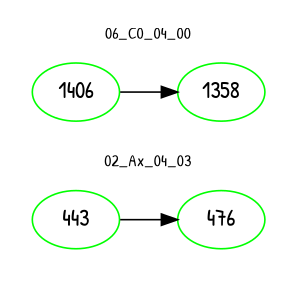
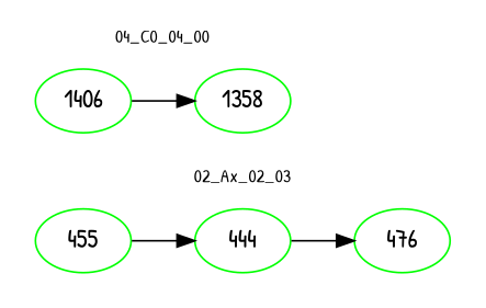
  digraph {
    fontname="Patrick Hand"
    rankdir=LR
    node [color=green fontname="Patrick Hand"]
    edge [color=black fontname="Patrick Hand"]
-   n2 [label=443]
+   n1 [label=455]
+   n2 [label=444]
    n3 [label=476]
    n4 [label=1406]
    n5 [label=1358]
    subgraph cluster_1 {
      color=white
      fontsize=10
-     label="02_Ax_04_03"
+     label="02_Ax_02_03"
+     n1
      n2
      n3
    }
    subgraph cluster_2 {
      color=white
      fontsize=10
-     label="06_C0_04_00"
+     label="04_C0_04_00"
      n4
      n5
    }
+   n1 -> n2
    n2 -> n3
    n4 -> n5
  }
